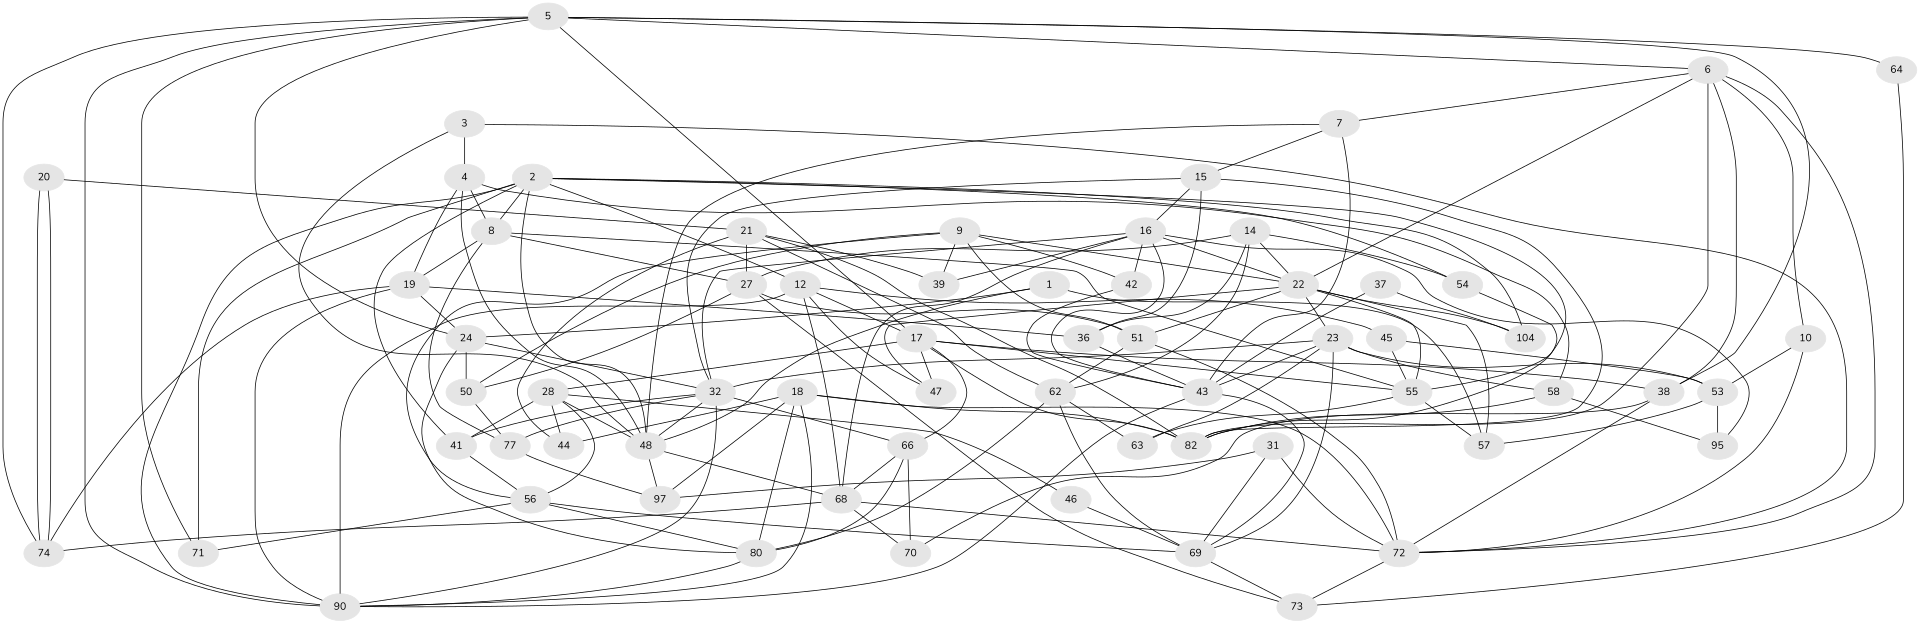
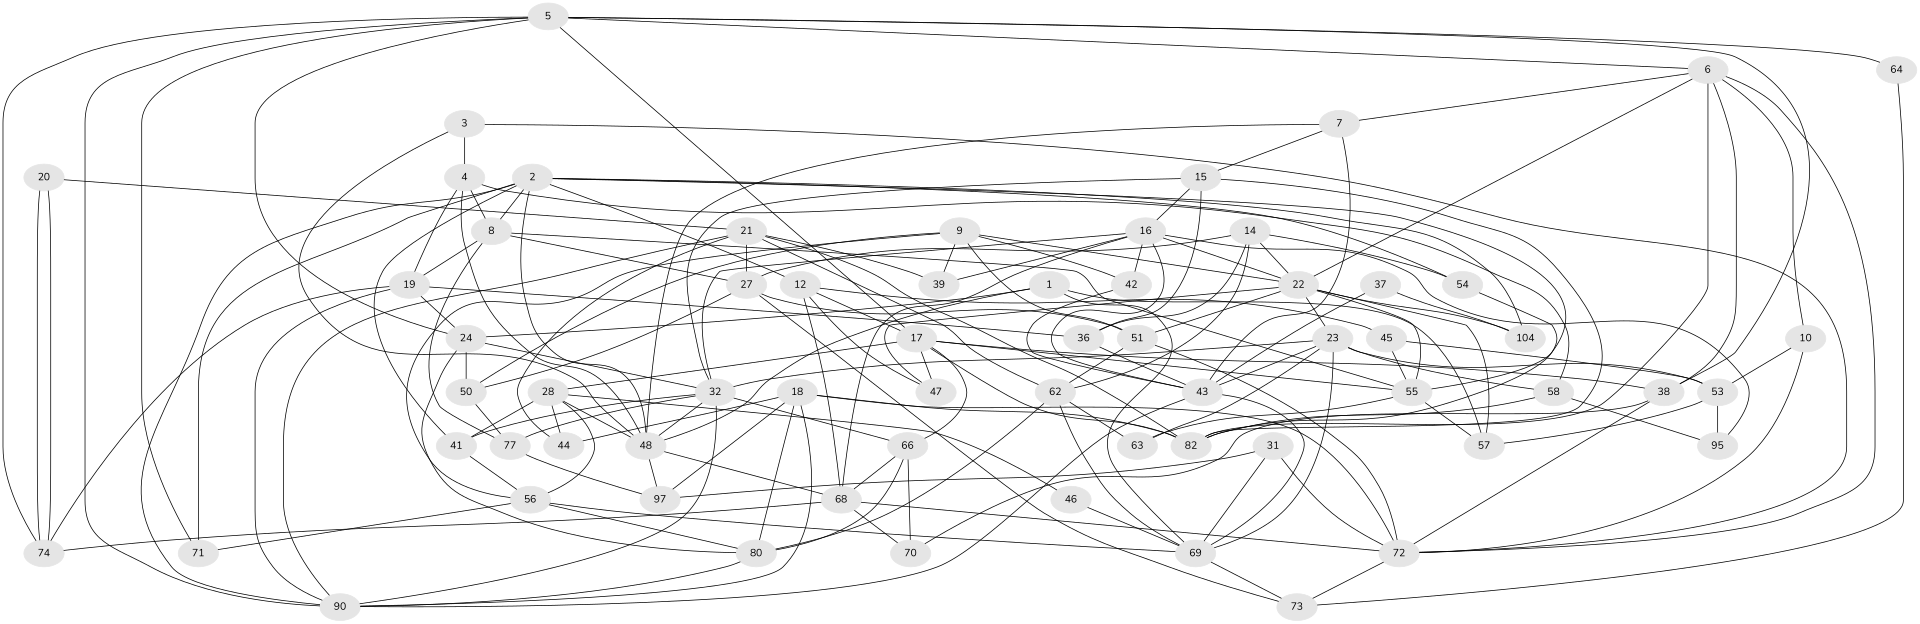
  graph {
    fontname=Nunito
    node [color=gray90 fontname=Nunito style=filled]
    edge [fontname=Nunito]
    1 [super="+30"]
    24 [super="+93"]
    48 [super="+67"]
    57
    69 [super="+84"]
    50 [super="+85"]
    32 [super="+61"]
    80 [super="+81"]
    68 [super="+78"]
    97 [super="+103"]
    73
    2 [super="+26"]
    8 [super="+13"]
    12 [super="+99"]
    41
    54
    55 [super="+75"]
    71
    90 [super="+105"]
    104
    19 [super="+65"]
    27 [super="+101"]
    77
    17 [super="+87"]
    45
    47
    56 [super="+89"]
    82 [super="+106"]
    63
    4 [super="+49"]
    58 [super="+92"]
    3
    72 [super="+86"]
    74 [super="+94"]
    36 [super="+108"]
    95 [super="+107"]
    5 [super="+59"]
    6 [super="+100"]
    38 [super="+98"]
    64
    7 [super="+40"]
    10
    22 [super="+29"]
    28 [super="+76"]
    66 [super="+96"]
    70
    15 [super="+83"]
    43 [super="+79"]
    53 [super="+102"]
    51
    23 [super="+52"]
    16 [super="+33"]
    9 [super="+34"]
    39
    42
    62 [super="+88"]
    14 [super="+35"]
    44 [super="+91"]
    46
    18 [super="+60"]
    21 [super="+25"]
    20
    31
    37
    1 -- 24
    1 -- 48
    1 -- 57
+   1 -- 69
    24 -- 50
    24 -- 32
    24 -- 80
    48 -- 68
    48 -- 97
    69 -- 73
    50 -- 77
    32 -- 48
    32 -- 41
    32 -- 90
    32 -- 77
    32 -- 66
    80 -- 90
    68 -- 72
    68 -- 74
    68 -- 70
    2 -- 48
    2 -- 8
    2 -- 12
    2 -- 41
    2 -- 54
    2 -- 55
    2 -- 71
    2 -- 90
    2 -- 104
    8 -- 55
    8 -- 19
    8 -- 27 [weight=2]
    8 -- 77
    12 -- 68
    12 -- 17
    12 -- 45
    12 -- 47
    41 -- 56
    54 -- 82
    55 -- 57
    55 -- 63
    19 -- 24
    19 -- 90
    19 -- 74
    19 -- 36
    27 -- 50
    27 -- 73
    27 -- 51
    77 -- 97
    17 -- 55
    17 -- 47
    17 -- 82
    17 -- 38
    17 -- 28
    17 -- 66
    45 -- 55
    45 -- 53
    56 -- 69
    56 -- 80
    56 -- 71
    4 -- 48
    4 -- 8
    4 -- 19
    4 -- 58
    58 -- 82
    58 -- 95
    3 -- 48
    3 -- 4
    3 -- 72
    72 -- 73
    36 -- 43
    5 -- 24
    5 -- 71
    5 -- 90
    5 -- 17
    5 -- 74
    5 -- 6
    5 -- 38
    5 -- 64
    6 -- 82
    6 -- 72
    6 -- 38
    6 -- 7
    6 -- 10
    6 -- 22
    38 -- 72
    38 -- 70
    64 -- 73
    7 -- 48
    7 -- 15
    7 -- 43
    10 -- 72
    10 -- 53
    22 -- 57
    22 -- 55
    22 -- 104
    22 -- 47
    22 -- 51
    22 -- 23
    28 -- 48
    28 -- 41
    28 -- 56
    28 -- 44
    28 -- 46
    66 -- 80
    66 -- 68
    66 -- 70
    15 -- 32
    15 -- 82
    15 -- 36
    15 -- 16
    43 -- 69
    43 -- 90
    53 -- 57
    53 -- 95
    51 -- 72
    51 -- 62
    23 -- 69
    23 -- 32
    23 -- 63
    23 -- 58
    23 -- 43
    23 -- 53
    16 -- 32
    16 -- 68
    16 -- 95
    16 -- 22
    16 -- 43
    16 -- 39
    16 -- 42
    9 -- 50
    9 -- 56
    9 -- 22
    9 -- 51
    9 -- 39
    9 -- 42
    42 -- 43
    62 -- 69
    62 -- 80
    62 -- 63
    14 -- 54
    14 -- 27
    14 -- 36 [weight=2]
    14 -- 22
    14 -- 62
    46 -- 69
    18 -- 80
    18 -- 97
    18 -- 90
    18 -- 82
    18 -- 72
    18 -- 44
-   12 -- 90
+   21 -- 90
    21 -- 27
    21 -- 82
    21 -- 39
    21 -- 62
    21 -- 44
    20 -- 74
    20 -- 74
    20 -- 21
    31 -- 69
    31 -- 97
    31 -- 72
    37 -- 104
    37 -- 43
  }
